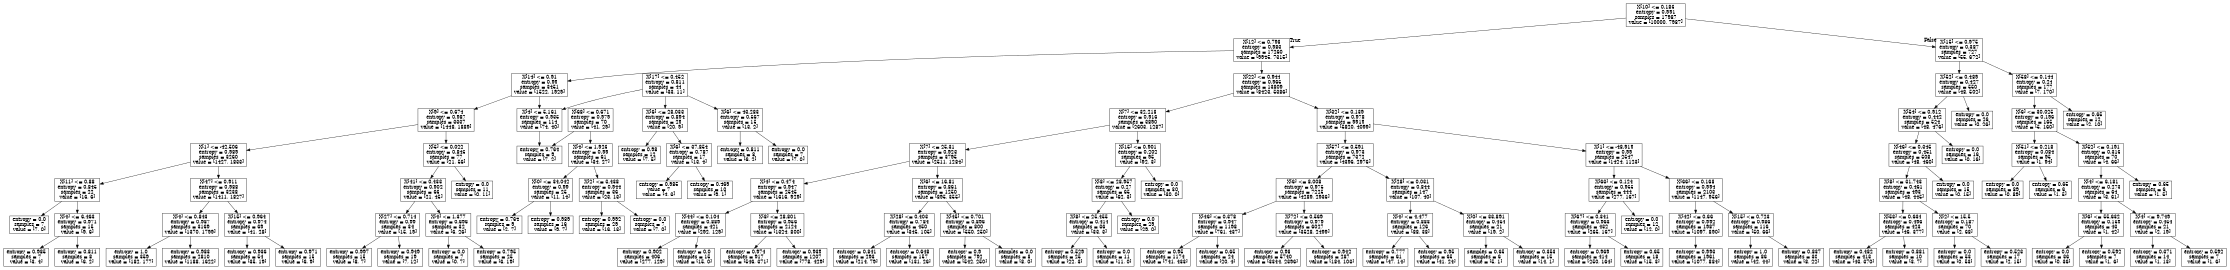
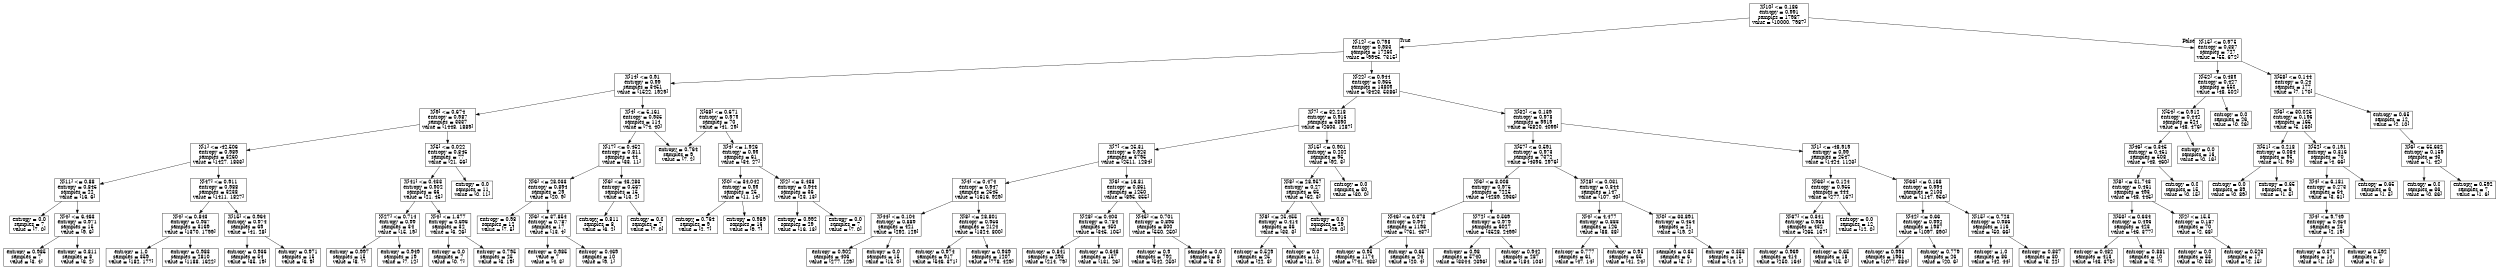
  digraph {
    node [shape=box]
    n1 [label="X[10] <= 0.186\nentropy = 0.991\nsamples = 17987\nvalue = [10000, 7987]"]
    n2 [label="X[12] <= 0.798\nentropy = 0.983\nsamples = 17260\nvalue = [9945, 7315]"]
    n3 [label="X[15] <= 0.975\nentropy = 0.387\nsamples = 727\nvalue = [55, 672]"]
    n4 [label="X[14] <= 0.91\nentropy = 0.99\nsamples = 3451\nvalue = [1522, 1929]"]
    n5 [label="X[22] <= 0.944\nentropy = 0.965\nsamples = 13809\nvalue = [8423, 5386]"]
    n6 [label="X[52] <= 0.489\nentropy = 0.427\nsamples = 550\nvalue = [48, 502]"]
    n7 [label="X[58] <= 0.144\nentropy = 0.24\nsamples = 177\nvalue = [7, 170]"]
    n8 [label="X[9] <= 0.674\nentropy = 0.987\nsamples = 3337\nvalue = [1448, 1889]"]
    n9 [label="X[4] <= 5.161\nentropy = 0.935\nsamples = 114\nvalue = [74, 40]"]
    n10 [label="X[7] <= 32.218\nentropy = 0.916\nsamples = 3890\nvalue = [2603, 1287]"]
    n11 [label="X[32] <= 0.139\nentropy = 0.978\nsamples = 9919\nvalue = [5820, 4099]"]
    n12 [label="X[1] <= -42.506\nentropy = 0.989\nsamples = 3260\nvalue = [1427, 1833]"]
    n13 [label="X[5] <= 0.022\nentropy = 0.845\nsamples = 77\nvalue = [21, 56]"]
    n14 [label="X[17] <= 0.452\nentropy = 0.811\nsamples = 44\nvalue = [33, 11]"]
    n15 [label="entropy = 0.764\nsamples = 9\nvalue = [7, 2]"]
    n16 [label="X[11] <= 0.88\nentropy = 0.845\nsamples = 22\nvalue = [16, 6]"]
    n17 [label="X[47] <= 0.911\nentropy = 0.988\nsamples = 3238\nvalue = [1411, 1827]"]
    n18 [label="X[41] <= 0.433\nentropy = 0.902\nsamples = 66\nvalue = [21, 45]"]
    n19 [label="entropy = 0.0\nsamples = 11\nvalue = [0, 11]"]
    n20 [label="entropy = 0.0\nsamples = 7\nvalue = [7, 0]"]
    n21 [label="X[4] <= 6.463\nentropy = 0.971\nsamples = 15\nvalue = [9, 6]"]
    n22 [label="X[4] <= 0.843\nentropy = 0.987\nsamples = 3169\nvalue = [1370, 1799]"]
    n23 [label="X[15] <= 0.964\nentropy = 0.974\nsamples = 69\nvalue = [41, 28]"]
    n24 [label="entropy = 0.985\nsamples = 7\nvalue = [3, 4]"]
    n25 [label="entropy = 0.811\nsamples = 8\nvalue = [6, 2]"]
    n26 [label="entropy = 1.0\nsamples = 359\nvalue = [182, 177]"]
    n27 [label="entropy = 0.983\nsamples = 2810\nvalue = [1188, 1622]"]
    n28 [label="entropy = 0.936\nsamples = 54\nvalue = [35, 19]"]
    n29 [label="entropy = 0.971\nsamples = 15\nvalue = [6, 9]"]
    n30 [label="X[27] <= 0.714\nentropy = 0.99\nsamples = 34\nvalue = [15, 19]"]
    n31 [label="X[4] <= 1.377\nentropy = 0.696\nsamples = 32\nvalue = [6, 26]"]
    n32 [label="entropy = 0.997\nsamples = 15\nvalue = [8, 7]"]
    n33 [label="entropy = 0.949\nsamples = 19\nvalue = [7, 12]"]
    n34 [label="entropy = 0.0\nsamples = 7\nvalue = [0, 7]"]
    n35 [label="entropy = 0.795\nsamples = 25\nvalue = [6, 19]"]
    n36 [label="X[68] <= 0.671\nentropy = 0.979\nsamples = 70\nvalue = [41, 29]"]
    n37 [label="X[4] <= 1.926\nentropy = 0.99\nsamples = 61\nvalue = [34, 27]"]
    n38 [label="X[6] <= 28.033\nentropy = 0.894\nsamples = 29\nvalue = [20, 9]"]
    n39 [label="X[6] <= 43.283\nentropy = 0.567\nsamples = 15\nvalue = [13, 2]"]
    n40 [label="X[0] <= 34.042\nentropy = 0.99\nsamples = 25\nvalue = [11, 14]"]
    n41 [label="X[2] <= 3.438\nentropy = 0.944\nsamples = 36\nvalue = [23, 13]"]
    n42 [label="entropy = 0.764\nsamples = 9\nvalue = [2, 7]"]
    n43 [label="entropy = 0.989\nsamples = 16\nvalue = [9, 7]"]
    n44 [label="entropy = 0.992\nsamples = 29\nvalue = [16, 13]"]
    n45 [label="entropy = 0.0\nsamples = 7\nvalue = [7, 0]"]
    n46 [label="entropy = 0.98\nsamples = 12\nvalue = [7, 5]"]
    n47 [label="X[6] <= 37.854\nentropy = 0.787\nsamples = 17\nvalue = [13, 4]"]
    n48 [label="entropy = 0.811\nsamples = 8\nvalue = [6, 2]"]
    n49 [label="entropy = 0.0\nsamples = 7\nvalue = [7, 0]"]
    n50 [label="entropy = 0.985\nvalue = 7\nvalue = [4, 3]"]
    n51 [label="entropy = 0.469\nsamples = 10\nvalue = [9, 1]"]
    n52 [label="X[7] <= 25.31\nentropy = 0.923\nsamples = 3795\nvalue = [2511, 1284]"]
    n53 [label="X[15] <= 0.901\nentropy = 0.202\nsamples = 95\nvalue = [92, 3]"]
    n54 [label="X[57] <= 0.591\nentropy = 0.973\nsamples = 7372\nvalue = [4396, 2976]"]
    n55 [label="X[1] <= -48.919\nentropy = 0.99\nsamples = 2547\nvalue = [1424, 1123]"]
    n56 [label="X[4] <= 0.474\nentropy = 0.947\nsamples = 2545\nvalue = [1616, 929]"]
    n57 [label="X[6] <= 16.81\nentropy = 0.861\nsamples = 1250\nvalue = [895, 355]"]
    n58 [label="X[8] <= 28.957\nentropy = 0.27\nsamples = 65\nvalue = [62, 3]"]
    n59 [label="entropy = 0.0\nsamples = 30\nvalue = [30, 0]"]
    n60 [label="X[44] <= 0.104\nentropy = 0.889\nsamples = 421\nvalue = [292, 129]"]
    n61 [label="X[8] <= 28.801\nentropy = 0.956\nsamples = 2124\nvalue = [1324, 800]"]
    n62 [label="X[28] <= 0.403\nentropy = 0.784\nsamples = 450\nvalue = [345, 105]"]
    n63 [label="X[45] <= 0.701\nentropy = 0.896\nsamples = 800\nvalue = [550, 250]"]
    n64 [label="entropy = 0.902\nsamples = 406\nvalue = [277, 129]"]
    n65 [label="entropy = 0.0\nsamples = 15\nvalue = [15, 0]"]
    n66 [label="entropy = 0.974\nsamples = 917\nvalue = [546, 371]"]
    n67 [label="entropy = 0.939\nsamples = 1207\nvalue = [778, 429]"]
    n68 [label="entropy = 0.841\nsamples = 293\nvalue = [214, 79]"]
    n69 [label="entropy = 0.648\nsamples = 157\nvalue = [131, 26]"]
    n70 [label="entropy = 0.9\nsamples = 792\nvalue = [542, 250]"]
    n71 [label="samples = 0.0\nsamples = 8\nvalue = [8, 0]"]
    n72 [label="X[8] <= 25.455\nentropy = 0.414\nsamples = 36\nvalue = [33, 3]"]
    n73 [label="entropy = 0.0\nsamples = 29\nvalue = [29, 0]"]
    n74 [label="entropy = 0.529\nsamples = 25\nvalue = [22, 3]"]
    n75 [label="entropy = 0.0\nsamples = 11\nvalue = [11, 0]"]
    n76 [label="X[6] <= 8.008\nentropy = 0.975\nsamples = 7225\nvalue = [4289, 2936]"]
    n77 [label="X[28] <= 0.031\nentropy = 0.844\nsamples = 147\nvalue = [107, 40]"]
    n78 [label="X[63] <= 0.124\nentropy = 0.955\nsamples = 444\nvalue = [277, 167]"]
    n79 [label="X[66] <= 0.168\nentropy = 0.994\nsamples = 2103\nvalue = [1147, 956]"]
    n80 [label="X[46] <= 0.378\nentropy = 0.947\nsamples = 1198\nvalue = [761, 437]"]
    n81 [label="X[72] <= 0.569\nentropy = 0.979\nsamples = 6027\nvalue = [3528, 2499]"]
    n82 [label="X[4] <= 4.477\nentropy = 0.883\nsamples = 126\nvalue = [88, 38]"]
    n83 [label="X[0] <= 33.891\nentropy = 0.454\nsamples = 21\nvalue = [19, 2]"]
    n84 [label="entropy = 0.95\nsamples = 1174\nvalue = [741, 433]"]
    n85 [label="entropy = 0.65\nsamples = 24\nvalue = [20, 4]"]
    n86 [label="entropy = 0.98\nsamples = 5740\nvalue = [3344, 2396]"]
    n87 [label="entropy = 0.942\nsamples = 287\nvalue = [184, 103]"]
    n88 [label="entropy = 0.777\nsamples = 61\nvalue = [47, 14]"]
    n89 [label="entropy = 0.95\nsamples = 65\nvalue = [41, 24]"]
    n90 [label="samples = 0.65\nsamples = 6\nvalue = [5, 1]"]
    n91 [label="entropy = 0.353\nsamples = 15\nvalue = [14, 1]"]
    n92 [label="X[67] <= 0.341\nentropy = 0.963\nsamples = 432\nvalue = [265, 167]"]
    n93 [label="entropy = 0.0\nsamples = 12\nvalue = [12, 0]"]
    n94 [label="X[42] <= 0.66\nentropy = 0.992\nsamples = 1987\nvalue = [1097, 890]"]
    n95 [label="X[15] <= 0.723\nentropy = 0.986\nsamples = 116\nvalue = [50, 66]"]
    n96 [label="entropy = 0.969\nsamples = 414\nvalue = [250, 164]"]
    n97 [label="entropy = 0.65\nsamples = 18\nvalue = [15, 3]"]
    n98 [label="entropy = 0.993\nsamples = 1961\nvalue = [1077, 884]"]
+   n99 [label="entropy = 0.779\nsamples = 26\nvalue = [20, 6]"]
    n100 [label="entropy = 1.0\nsamples = 86\nvalue = [42, 44]"]
    n101 [label="entropy = 0.837\nsamples = 30\nvalue = [8, 22]"]
    n102 [label="X[54] <= 0.912\nentropy = 0.442\nsamples = 524\nvalue = [48, 476]"]
    n103 [label="entropy = 0.0\nsamples = 26\nvalue = [0, 26]"]
    n104 [label="X[6] <= 30.025\nentropy = 0.196\nsamples = 165\nvalue = [5, 160]"]
    n105 [label="entropy = 0.65\nsamples = 12\nvalue = [2, 10]"]
    n106 [label="X[46] <= 0.345\nentropy = 0.451\nsamples = 508\nvalue = [48, 460]"]
    n107 [label="entropy = 0.0\nsamples = 16\nvalue = [0, 16]"]
    n108 [label="X[8] <= 31.743\nentropy = 0.461\nsamples = 493\nvalue = [48, 445]"]
    n109 [label="entropy = 0.0\nsamples = 15\nvalue = [0, 15]"]
    n110 [label="X[53] <= 0.634\nentropy = 0.496\nsamples = 423\nvalue = [46, 377]"]
    n111 [label="X[2] <= 15.5\nentropy = 0.187\nsamples = 70\nvalue = [2, 68]"]
    n112 [label="entropy = 0.482\nsamples = 413\nvalue = [43, 370]"]
    n113 [label="entropy = 0.881\nsamples = 10\nvalue = [3, 7]"]
    n114 [label="entropy = 0.0\nsamples = 53\nvalue = [0, 53]"]
    n115 [label="entropy = 0.523\nsamples = 17\nvalue = [2, 15]"]
    n116 [label="X[51] <= 0.218\nentropy = 0.084\nsamples = 95\nvalue = [1, 94]"]
    n117 [label="X[52] <= 0.191\nentropy = 0.316\nsamples = 70\nvalue = [4, 66]"]
    n118 [label="entropy = 0.0\nsamples = 89\nvalue = [0, 89]"]
    n119 [label="entropy = 0.65\nsamples = 6\nvalue = [1, 5]"]
    n120 [label="X[4] <= 6.181\nentropy = 0.273\nsamples = 64\nvalue = [3, 61]"]
    n121 [label="entropy = 0.65\nsamples = 6\nvalue = [1, 5]"]
    n122 [label="X[6] <= 55.632\nentropy = 0.159\nsamples = 43\nvalue = [1, 42]"]
-   n123 [label="X[4] <= 9.749\nentropy = 0.454\nsamples = 21\nvalue = [2, 19]"]
+   n123 [label="X[4] <= 9.749\nentropy = 0.454\nsamples = 23\nvalue = [2, 19]"]
    n124 [label="entropy = 0.0\nsamples = 36\nvalue = [0, 36]"]
    n125 [label="entropy = 0.592\nsamples = 7\nvalue = [1, 6]"]
    n126 [label="entropy = 0.371\nsamples = 14\nvalue = [1, 13]"]
    n127 [label="entropy = 0.592\nsamples = 7\nvalue = [1, 6]"]
    n1 -> n2 [headlabel=True labelangle=45 labeldistance=2.5]
    n1 -> n3 [headlabel=False labelangle=-45 labeldistance=2.5]
    n2 -> n4
    n2 -> n5
    n3 -> n6
    n3 -> n7
    n4 -> n8
    n4 -> n9
    n5 -> n10
    n5 -> n11
    n6 -> n102
    n6 -> n103
    n7 -> n104
    n7 -> n105
    n8 -> n12
    n8 -> n13
-   n14 -> n9
+   n9 -> n14
    n9 -> n15
    n10 -> n52
    n10 -> n53
    n11 -> n54
    n11 -> n55
    n12 -> n16
    n12 -> n17
    n13 -> n18
    n13 -> n19
    n14 -> n38
    n14 -> n39
    n16 -> n20
    n16 -> n21
    n17 -> n22
    n17 -> n23
    n18 -> n30
    n18 -> n31
    n21 -> n24
    n21 -> n25
    n22 -> n26
    n22 -> n27
    n23 -> n28
    n23 -> n29
    n30 -> n32
    n30 -> n33
    n31 -> n34
    n31 -> n35
    n36 -> n15
    n36 -> n37
    n37 -> n40
    n37 -> n41
    n38 -> n46
    n38 -> n47
    n39 -> n48
    n39 -> n49
    n40 -> n42
    n40 -> n43
    n41 -> n44
    n41 -> n45
    n47 -> n50
    n47 -> n51
    n52 -> n56
    n52 -> n57
    n53 -> n58
    n53 -> n59
    n54 -> n76
    n54 -> n77
    n55 -> n78
    n55 -> n79
    n56 -> n60
    n56 -> n61
    n57 -> n62
    n57 -> n63
    n58 -> n72
    n58 -> n73
    n60 -> n64
    n60 -> n65
    n61 -> n66
    n61 -> n67
    n62 -> n68
    n62 -> n69
    n63 -> n70
    n63 -> n71
    n72 -> n74
    n72 -> n75
    n76 -> n80
    n76 -> n81
    n77 -> n82
    n77 -> n83
    n78 -> n92
    n78 -> n93
    n79 -> n94
    n79 -> n95
    n80 -> n84
    n80 -> n85
    n81 -> n86
    n81 -> n87
    n82 -> n88
    n82 -> n89
    n83 -> n90
    n83 -> n91
    n92 -> n96
    n92 -> n97
    n94 -> n98
+   n94 -> n99
    n95 -> n100
    n95 -> n101
    n102 -> n106
    n102 -> n107
    n104 -> n116
    n104 -> n117
    n106 -> n108
    n106 -> n109
    n108 -> n110
    n108 -> n111
    n110 -> n112
    n110 -> n113
    n111 -> n114
    n111 -> n115
    n116 -> n118
    n116 -> n119
    n117 -> n120
    n117 -> n121
-   n120 -> n122
+   n105 -> n122
    n120 -> n123
    n122 -> n124
    n122 -> n125
    n123 -> n126
    n123 -> n127
  }
